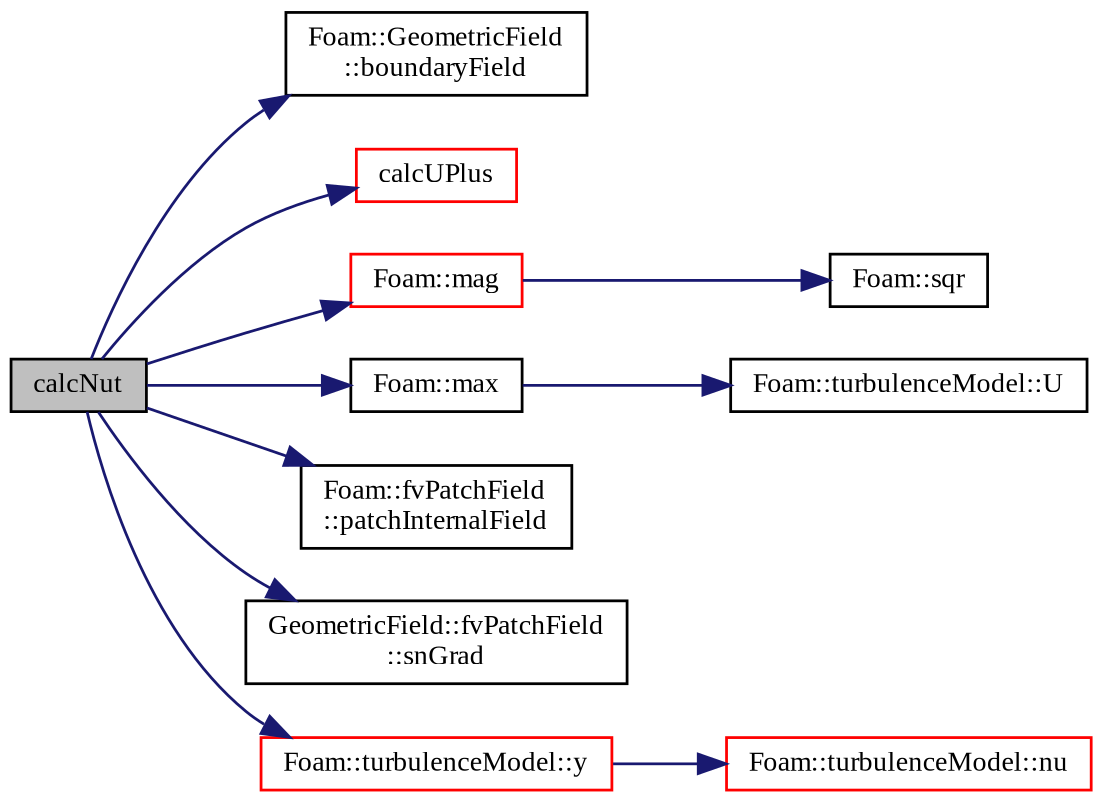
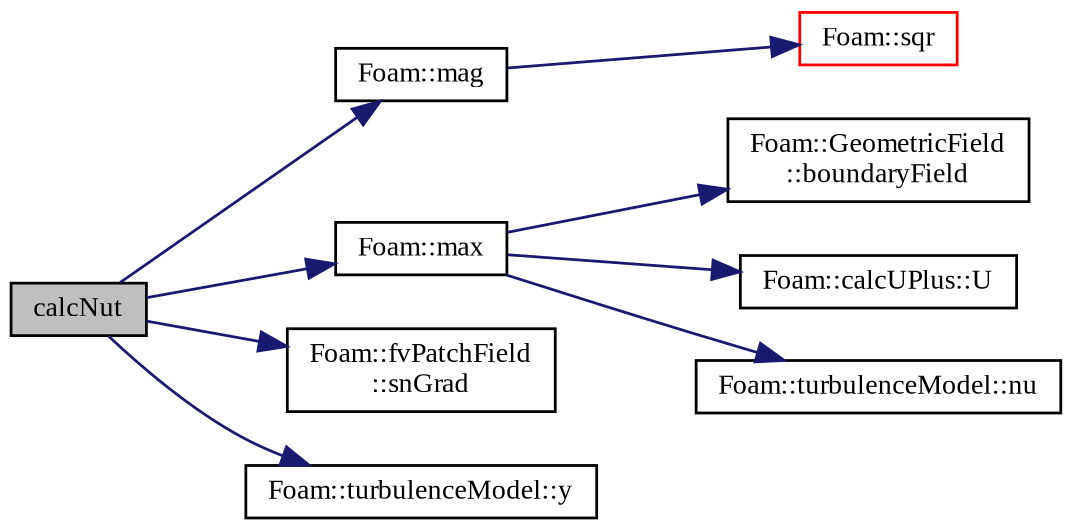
  digraph {
    fontname="Liberation Serif"
    rankdir=LR
    node [color=black fontname="Liberation Serif" fontsize=10 shape=record]
    edge [color=midnightblue fontname="Liberation Serif" fontsize=10 labelfontname=Helvetica labelfontsize=10 style=solid]
    n1 [fillcolor=grey75 fontcolor=black height=0.2 label=calcNut style=filled width=0.4]
    n2 [height=0.2 label="Foam::GeometricField\l::boundaryField" width=0.4]
-   n3 [color=red height=0.2 label=calcUPlus width=0.4]
-   n4 [color=red height=0.2 label="Foam::mag" width=0.4]
+   n4 [height=0.2 label="Foam::mag" width=0.4]
    n5 [height=0.2 label="Foam::max" width=0.4]
-   n6 [height=0.2 label="Foam::fvPatchField\l::patchInternalField" width=0.4]
-   n7 [height=0.2 label="GeometricField::fvPatchField\l::snGrad" width=0.4]
-   n8 [color=red height=0.2 label="Foam::turbulenceModel::y" width=0.4]
-   n9 [height=0.2 label="Foam::sqr" width=0.4]
-   n10 [height=0.2 label="Foam::turbulenceModel::U" width=0.4]
-   n11 [color=red height=0.2 label="Foam::turbulenceModel::nu" width=0.4]
-   n1 -> n2
-   n1 -> n3
+   n7 [height=0.2 label="Foam::fvPatchField\l::snGrad" width=0.4]
+   n8 [height=0.2 label="Foam::turbulenceModel::y" width=0.4]
+   n9 [color=red height=0.2 label="Foam::sqr" width=0.4]
+   n10 [height=0.2 label="Foam::calcUPlus::U" width=0.4]
+   n11 [height=0.2 label="Foam::turbulenceModel::nu" width=0.4]
+   n5 -> n2
    n1 -> n4
    n1 -> n5
-   n1 -> n6
    n1 -> n7
    n1 -> n8
    n4 -> n9
    n5 -> n10
-   n8 -> n11
+   n5 -> n11
  }
